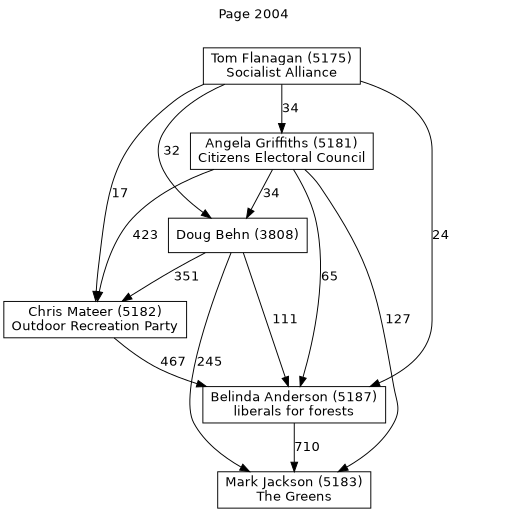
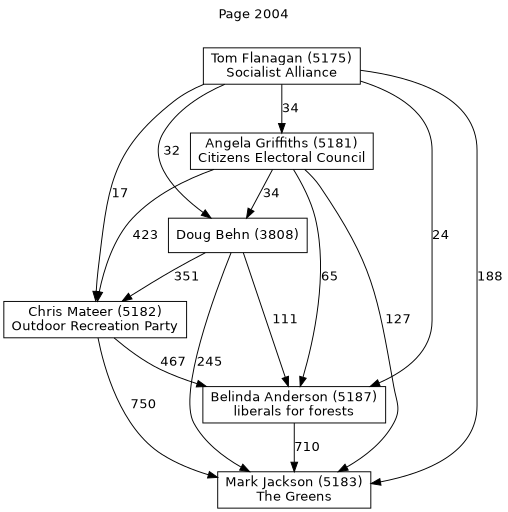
  digraph {
    fontname="DejaVu Sans"
    label="Page 2004"
    labelloc=t
    mclimit=10
    node [fontname="DejaVu Sans" shape=box]
    edge [fontname="DejaVu Sans"]
    n1 [label="Angela Griffiths (5181)\nCitizens Electoral Council"]
    n2 [label="Belinda Anderson (5187)\nliberals for forests"]
    n3 [label="Chris Mateer (5182)\nOutdoor Recreation Party"]
    n4 [label="Doug Behn (3808)\n"]
    n5 [label="Mark Jackson (5183)\nThe Greens"]
    n6 [label="Tom Flanagan (5175)\nSocialist Alliance"]
    n1 -> n2 [label=65]
    n1 -> n3 [label=423]
    n1 -> n4 [label=34]
    n1 -> n5 [label=127]
    n2 -> n5 [label=710]
    n3 -> n2 [label=467]
+   n3 -> n5 [label=750]
    n4 -> n2 [label=111]
    n4 -> n3 [label=351]
    n4 -> n5 [label=245]
    n6 -> n1 [label=34]
    n6 -> n2 [label=24]
    n6 -> n3 [label=17]
    n6 -> n4 [label=32]
+   n6 -> n5 [label=188]
  }
